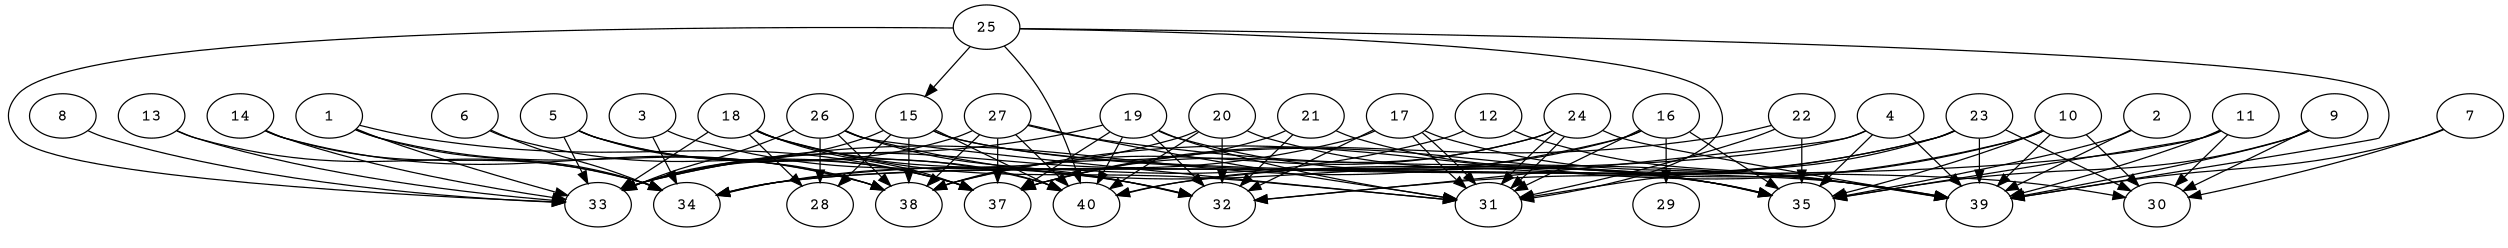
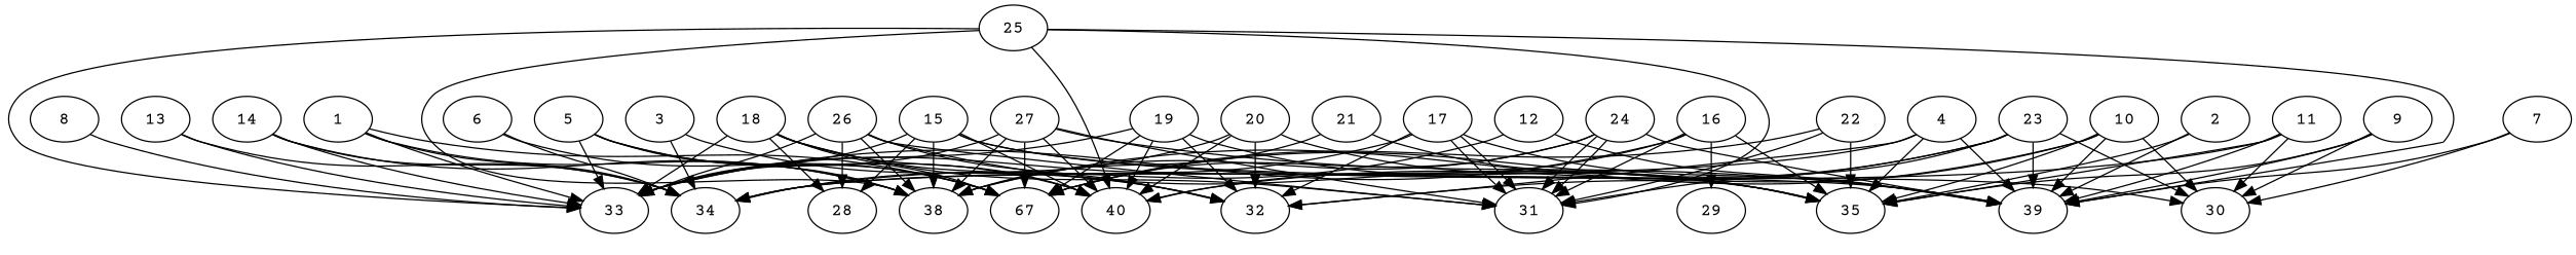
  digraph {
    fontname="Courier Prime"
    node [alpha=0.10 fontname="Courier Prime"]
    edge [fontname="Courier Prime"]
    1 [alpha=0.20 expect_size=8128512]
    33 [alpha=0.18 expect_size=46241792]
    34 [alpha=0.05 expect_size=47813632]
-   37 [alpha=0.03 expect_size=35994624]
+   37 [alpha=0.03 expect_size=35994624 label=67]
    38 [alpha=0.19 expect_size=18490368]
    2 [alpha=0.05 expect_size=41017344]
    35 [alpha=0.02 expect_size=31262720]
    39 [alpha=0.08 expect_size=41709568]
    3 [alpha=0.19 expect_size=33184768]
    32 [alpha=0.11 expect_size=46369792]
    4 [alpha=0.13 expect_size=32605184]
    5 [expect_size=27328512]
    40 [alpha=0.00 expect_size=10594304]
    6 [alpha=0.02 expect_size=31187968]
    7 [expect_size=34881536]
    30 [alpha=0.07 expect_size=26498048]
    8 [alpha=0.20 expect_size=33603584]
    9 [expect_size=51742720]
    10 [alpha=0.02 expect_size=13010944]
    11 [alpha=0.09 expect_size=39065600]
    12 [alpha=0.04 expect_size=39021568]
    13 [alpha=0.12 expect_size=49984512]
    14 [alpha=0.03 expect_size=48494592]
    15 [alpha=0.13 expect_size=32001024]
    28 [expect_size=6913024]
    16 [expect_size=8177664]
    29 [alpha=0.07 expect_size=15022080]
    31 [alpha=0.02 expect_size=20256768]
    17 [alpha=0.03 expect_size=12650496]
    18 [alpha=0.03 expect_size=37325824]
    19 [alpha=0.05 expect_size=37131264]
    20 [alpha=0.17 expect_size=13907968]
    21 [alpha=0.11 expect_size=19790848]
    22 [alpha=0.20 expect_size=41120768]
    23 [alpha=0.01 expect_size=50925568]
    24 [alpha=0.13 expect_size=31520768]
    25 [alpha=0.15 expect_size=39554048]
    26 [alpha=0.07 expect_size=22581248]
    27 [alpha=0.13 expect_size=45857792]
    1 -> 33
    1 -> 34
    1 -> 37
    1 -> 38
    2 -> 35
    2 -> 39
    3 -> 34
    3 -> 32
    4 -> 34
    4 -> 35
    4 -> 39
    4 -> 32
    5 -> 33
    5 -> 37
    5 -> 38
    5 -> 40
    6 -> 34
    6 -> 37
    7 -> 39
    7 -> 30
    8 -> 33
    9 -> 35
    9 -> 39
    9 -> 30
    10 -> 35
    10 -> 39
    10 -> 32
    10 -> 40
    10 -> 30
    11 -> 34
    11 -> 35
    11 -> 39
    11 -> 30
    12 -> 34
    12 -> 39
    13 -> 33
    13 -> 34
    14 -> 33
    14 -> 34
    14 -> 38
    15 -> 33
    15 -> 38
    15 -> 39
    15 -> 40
    15 -> 30
    15 -> 28
    16 -> 33
    16 -> 35
    16 -> 40
    16 -> 29
    16 -> 31
    17 -> 33
    17 -> 39
    17 -> 32
    17 -> 31
    17 -> 31
    18 -> 33
    18 -> 37
    18 -> 32
    18 -> 40
    18 -> 28
    18 -> 31
    19 -> 33
    19 -> 37
    19 -> 35
    19 -> 32
    19 -> 40
-   19 -> 31
    20 -> 34
    20 -> 35
    20 -> 32
    20 -> 40
    21 -> 38
    21 -> 35
-   21 -> 32
    22 -> 37
    22 -> 35
    22 -> 31
    23 -> 37
    23 -> 38
    23 -> 39
    23 -> 30
    23 -> 31
    24 -> 37
    24 -> 38
    24 -> 39
    24 -> 31
    24 -> 31
    25 -> 33
-   25 -> 15
+   25 -> 38
    25 -> 39
    25 -> 40
    25 -> 31
    26 -> 33
    26 -> 38
    26 -> 35
    26 -> 32
    26 -> 28
    26 -> 31
    27 -> 33
    27 -> 37
    27 -> 38
    27 -> 39
    27 -> 40
    27 -> 31
  }
